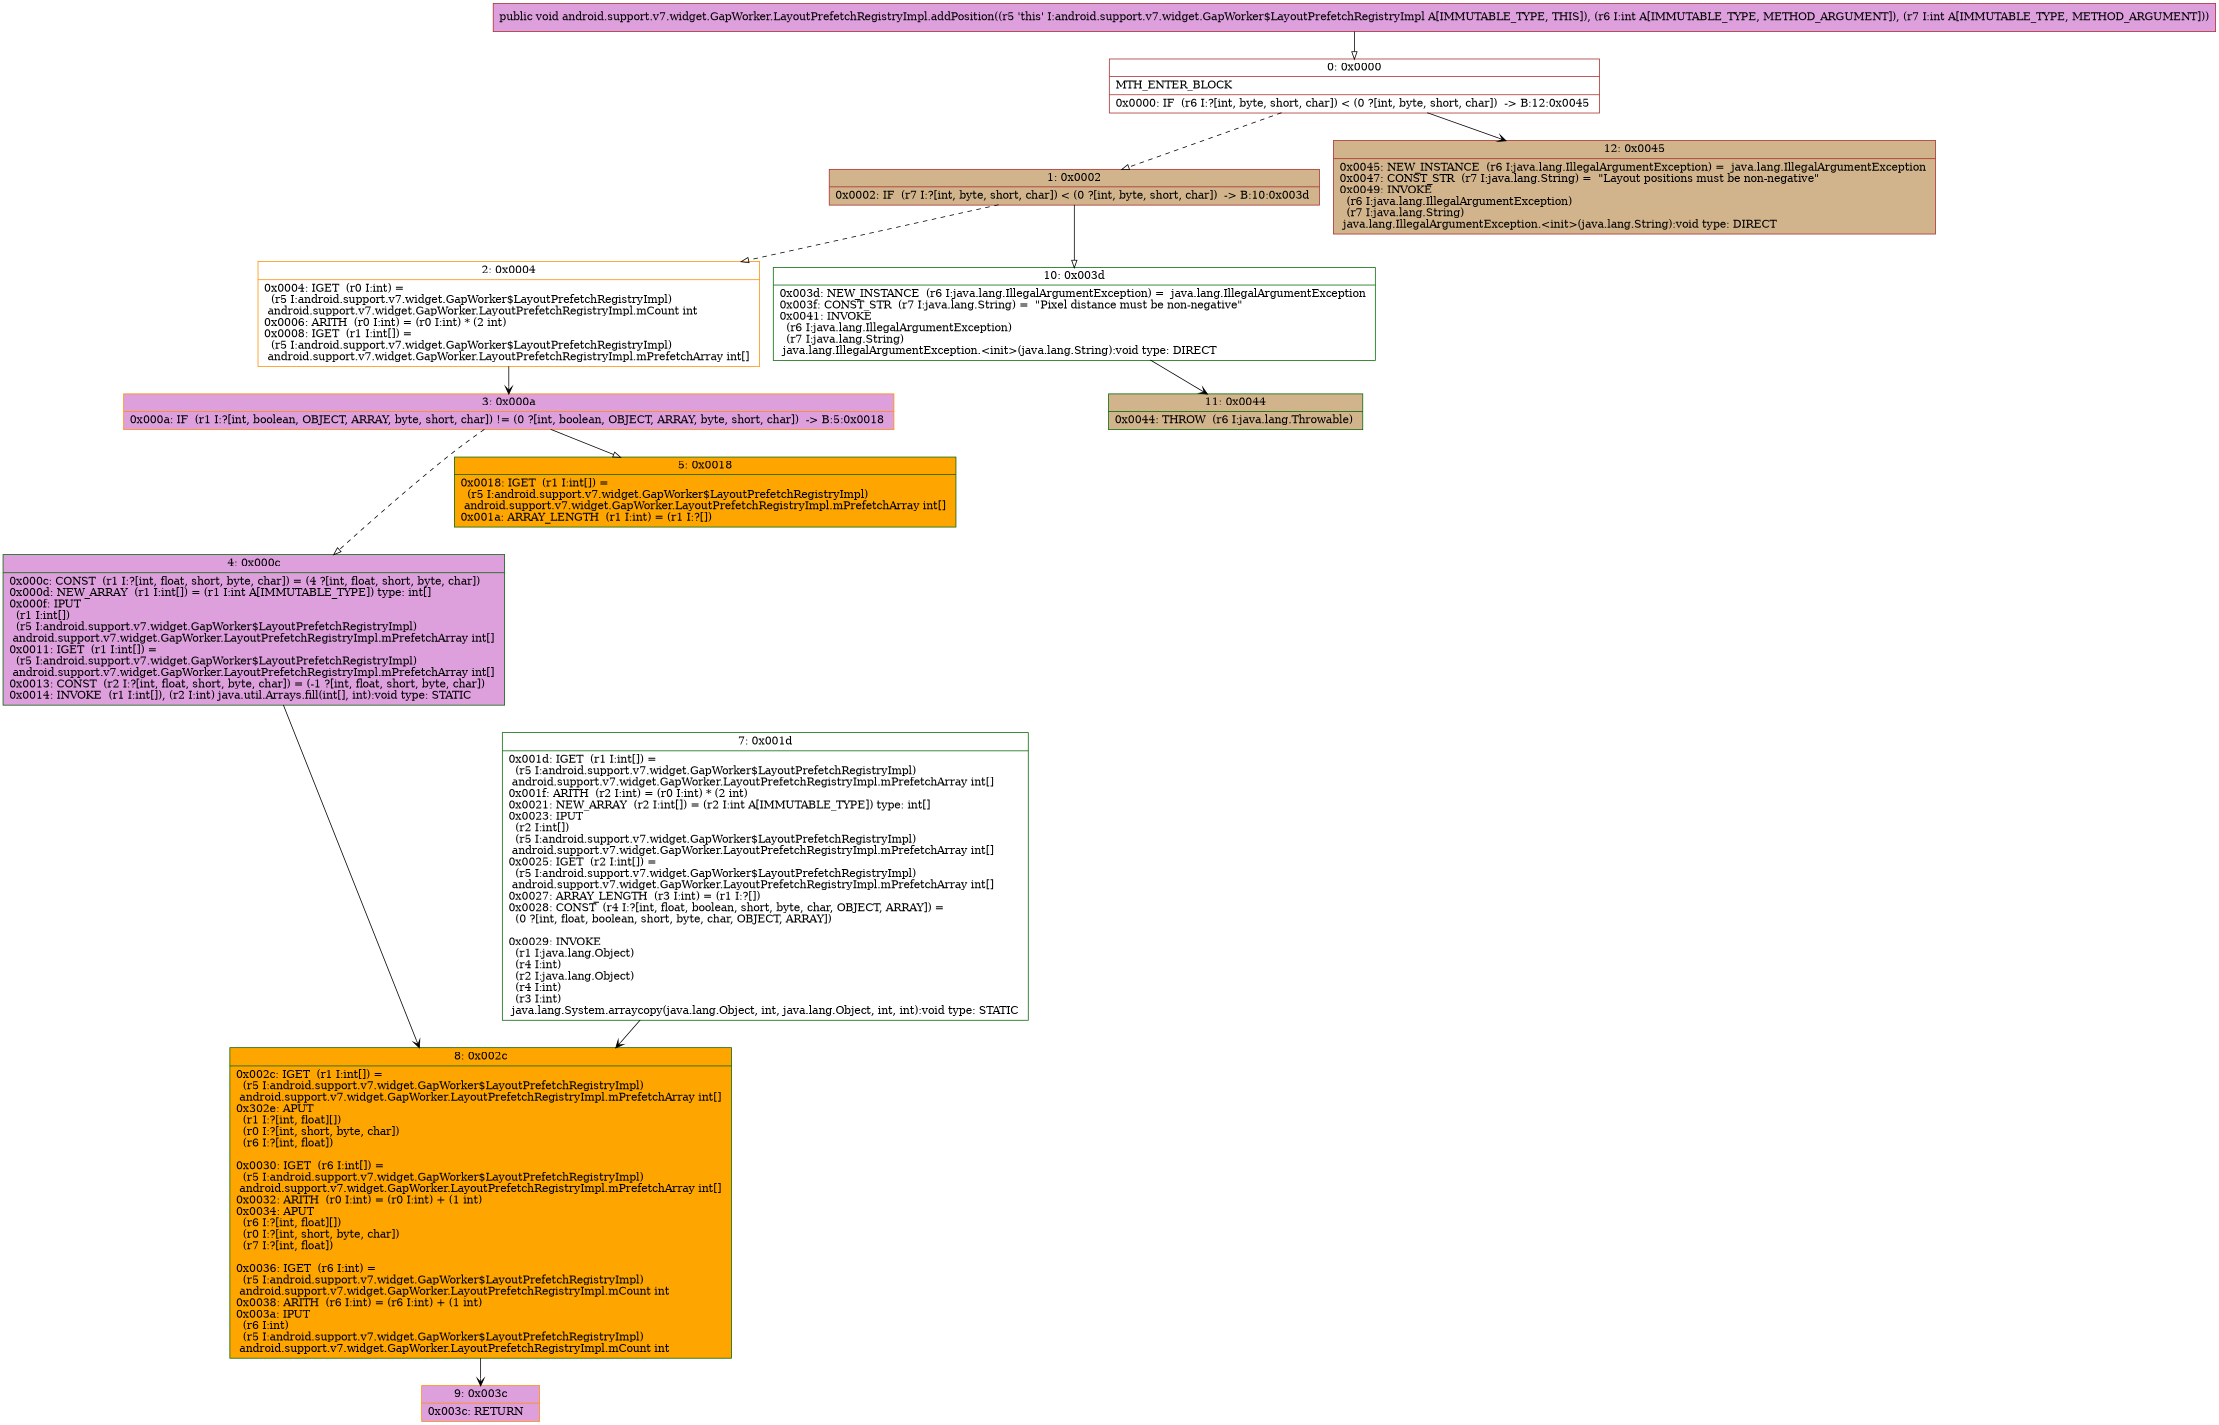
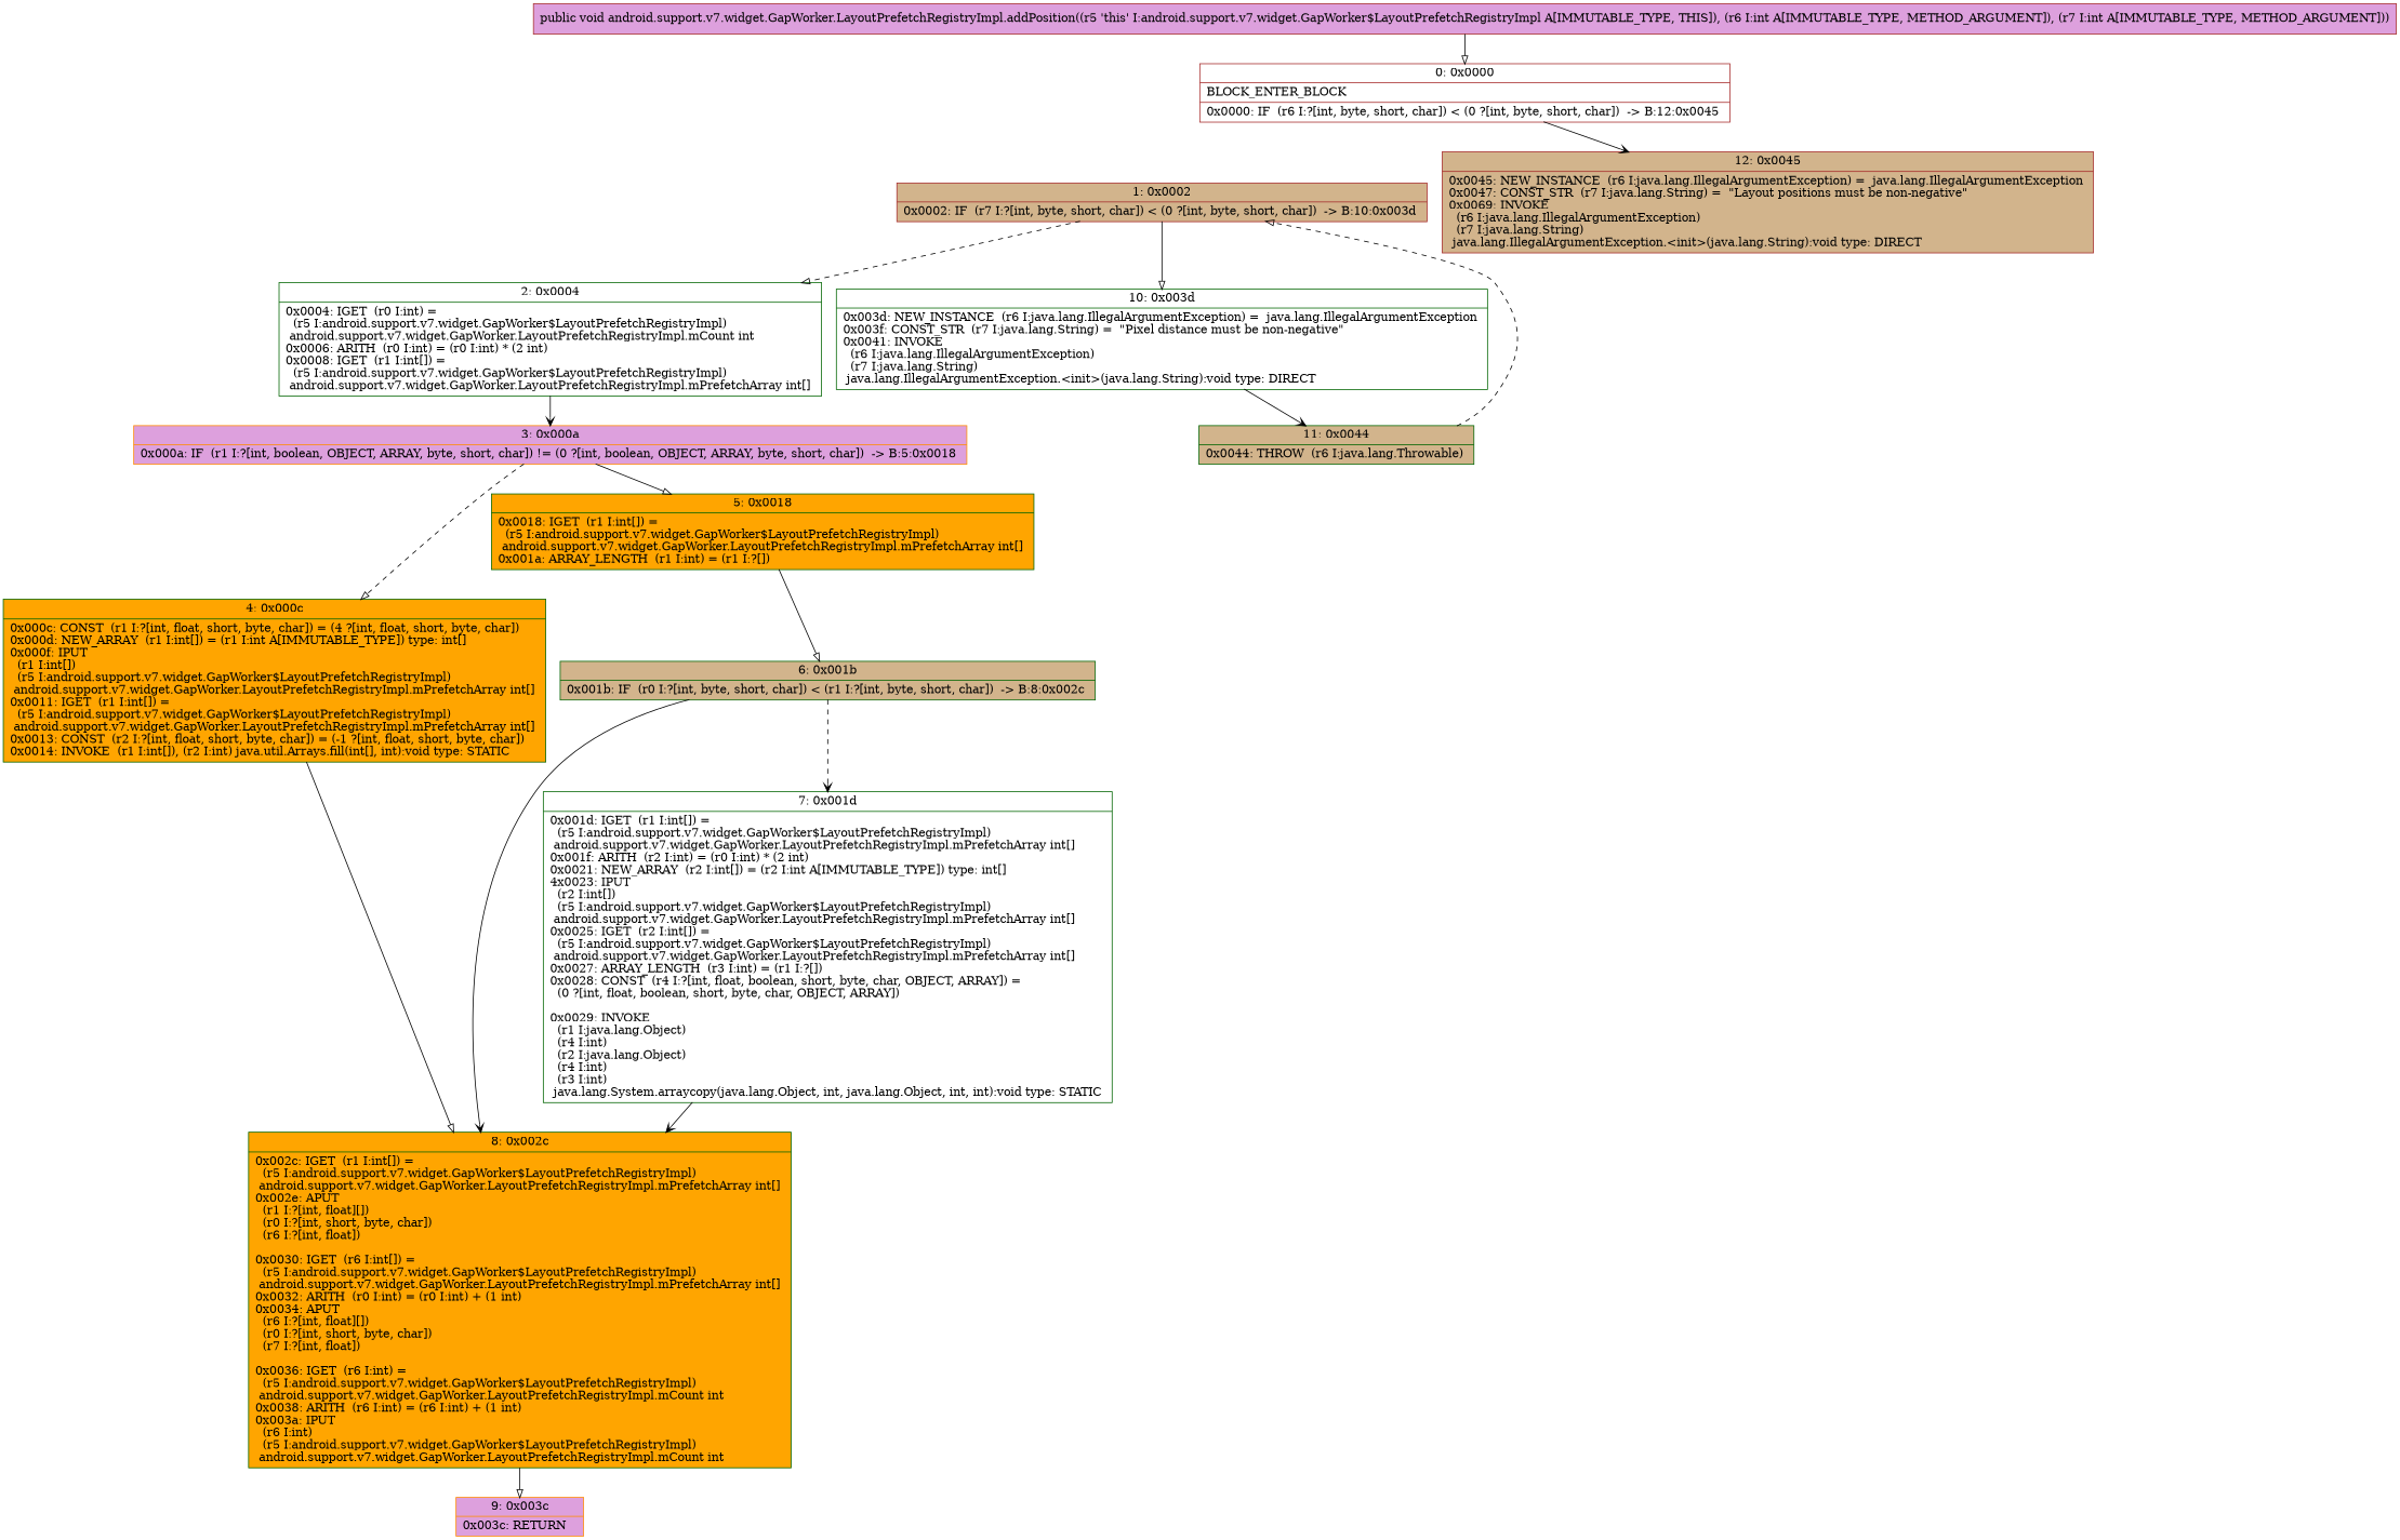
  digraph {
    node [color=darkgreen fillcolor=white shape=record style=filled]
    edge [arrowhead=vee]
-   n1 [color=brown label="{0\:\ 0x0000|MTH_ENTER_BLOCK\l|0x0000: IF  (r6 I:?[int, byte, short, char]) \< (0 ?[int, byte, short, char])  \-\> B:12:0x0045 \l}"]
+   n1 [color=brown label="{0\:\ 0x0000|BLOCK_ENTER_BLOCK\l|0x0000: IF  (r6 I:?[int, byte, short, char]) \< (0 ?[int, byte, short, char])  \-\> B:12:0x0045 \l}"]
    n2 [color=brown fillcolor=tan label="{1\:\ 0x0002|0x0002: IF  (r7 I:?[int, byte, short, char]) \< (0 ?[int, byte, short, char])  \-\> B:10:0x003d \l}"]
-   n3 [color=brown fillcolor=tan label="{12\:\ 0x0045|0x0045: NEW_INSTANCE  (r6 I:java.lang.IllegalArgumentException) =  java.lang.IllegalArgumentException \l0x0047: CONST_STR  (r7 I:java.lang.String) =  \"Layout positions must be non\-negative\" \l0x0049: INVOKE  \l  (r6 I:java.lang.IllegalArgumentException)\l  (r7 I:java.lang.String)\l java.lang.IllegalArgumentException.\<init\>(java.lang.String):void type: DIRECT \l}"]
-   n4 [color=darkorange label="{2\:\ 0x0004|0x0004: IGET  (r0 I:int) = \l  (r5 I:android.support.v7.widget.GapWorker$LayoutPrefetchRegistryImpl)\l android.support.v7.widget.GapWorker.LayoutPrefetchRegistryImpl.mCount int \l0x0006: ARITH  (r0 I:int) = (r0 I:int) * (2 int) \l0x0008: IGET  (r1 I:int[]) = \l  (r5 I:android.support.v7.widget.GapWorker$LayoutPrefetchRegistryImpl)\l android.support.v7.widget.GapWorker.LayoutPrefetchRegistryImpl.mPrefetchArray int[] \l}"]
+   n3 [color=brown fillcolor=tan label="{12\:\ 0x0045|0x0045: NEW_INSTANCE  (r6 I:java.lang.IllegalArgumentException) =  java.lang.IllegalArgumentException \l0x0047: CONST_STR  (r7 I:java.lang.String) =  \"Layout positions must be non\-negative\" \l0x0069: INVOKE  \l  (r6 I:java.lang.IllegalArgumentException)\l  (r7 I:java.lang.String)\l java.lang.IllegalArgumentException.\<init\>(java.lang.String):void type: DIRECT \l}"]
+   n4 [label="{2\:\ 0x0004|0x0004: IGET  (r0 I:int) = \l  (r5 I:android.support.v7.widget.GapWorker$LayoutPrefetchRegistryImpl)\l android.support.v7.widget.GapWorker.LayoutPrefetchRegistryImpl.mCount int \l0x0006: ARITH  (r0 I:int) = (r0 I:int) * (2 int) \l0x0008: IGET  (r1 I:int[]) = \l  (r5 I:android.support.v7.widget.GapWorker$LayoutPrefetchRegistryImpl)\l android.support.v7.widget.GapWorker.LayoutPrefetchRegistryImpl.mPrefetchArray int[] \l}"]
    n5 [label="{10\:\ 0x003d|0x003d: NEW_INSTANCE  (r6 I:java.lang.IllegalArgumentException) =  java.lang.IllegalArgumentException \l0x003f: CONST_STR  (r7 I:java.lang.String) =  \"Pixel distance must be non\-negative\" \l0x0041: INVOKE  \l  (r6 I:java.lang.IllegalArgumentException)\l  (r7 I:java.lang.String)\l java.lang.IllegalArgumentException.\<init\>(java.lang.String):void type: DIRECT \l}"]
    n6 [color=darkorange fillcolor=plum label="{3\:\ 0x000a|0x000a: IF  (r1 I:?[int, boolean, OBJECT, ARRAY, byte, short, char]) != (0 ?[int, boolean, OBJECT, ARRAY, byte, short, char])  \-\> B:5:0x0018 \l}"]
    n7 [fillcolor=tan label="{11\:\ 0x0044|0x0044: THROW  (r6 I:java.lang.Throwable) \l}"]
-   n8 [fillcolor=plum label="{4\:\ 0x000c|0x000c: CONST  (r1 I:?[int, float, short, byte, char]) = (4 ?[int, float, short, byte, char]) \l0x000d: NEW_ARRAY  (r1 I:int[]) = (r1 I:int A[IMMUTABLE_TYPE]) type: int[] \l0x000f: IPUT  \l  (r1 I:int[])\l  (r5 I:android.support.v7.widget.GapWorker$LayoutPrefetchRegistryImpl)\l android.support.v7.widget.GapWorker.LayoutPrefetchRegistryImpl.mPrefetchArray int[] \l0x0011: IGET  (r1 I:int[]) = \l  (r5 I:android.support.v7.widget.GapWorker$LayoutPrefetchRegistryImpl)\l android.support.v7.widget.GapWorker.LayoutPrefetchRegistryImpl.mPrefetchArray int[] \l0x0013: CONST  (r2 I:?[int, float, short, byte, char]) = (\-1 ?[int, float, short, byte, char]) \l0x0014: INVOKE  (r1 I:int[]), (r2 I:int) java.util.Arrays.fill(int[], int):void type: STATIC \l}"]
+   n8 [fillcolor=orange label="{4\:\ 0x000c|0x000c: CONST  (r1 I:?[int, float, short, byte, char]) = (4 ?[int, float, short, byte, char]) \l0x000d: NEW_ARRAY  (r1 I:int[]) = (r1 I:int A[IMMUTABLE_TYPE]) type: int[] \l0x000f: IPUT  \l  (r1 I:int[])\l  (r5 I:android.support.v7.widget.GapWorker$LayoutPrefetchRegistryImpl)\l android.support.v7.widget.GapWorker.LayoutPrefetchRegistryImpl.mPrefetchArray int[] \l0x0011: IGET  (r1 I:int[]) = \l  (r5 I:android.support.v7.widget.GapWorker$LayoutPrefetchRegistryImpl)\l android.support.v7.widget.GapWorker.LayoutPrefetchRegistryImpl.mPrefetchArray int[] \l0x0013: CONST  (r2 I:?[int, float, short, byte, char]) = (\-1 ?[int, float, short, byte, char]) \l0x0014: INVOKE  (r1 I:int[]), (r2 I:int) java.util.Arrays.fill(int[], int):void type: STATIC \l}"]
    n9 [fillcolor=orange label="{5\:\ 0x0018|0x0018: IGET  (r1 I:int[]) = \l  (r5 I:android.support.v7.widget.GapWorker$LayoutPrefetchRegistryImpl)\l android.support.v7.widget.GapWorker.LayoutPrefetchRegistryImpl.mPrefetchArray int[] \l0x001a: ARRAY_LENGTH  (r1 I:int) = (r1 I:?[]) \l}"]
-   n10 [fillcolor=orange label="{8\:\ 0x002c|0x002c: IGET  (r1 I:int[]) = \l  (r5 I:android.support.v7.widget.GapWorker$LayoutPrefetchRegistryImpl)\l android.support.v7.widget.GapWorker.LayoutPrefetchRegistryImpl.mPrefetchArray int[] \l0x302e: APUT  \l  (r1 I:?[int, float][])\l  (r0 I:?[int, short, byte, char])\l  (r6 I:?[int, float])\l \l0x0030: IGET  (r6 I:int[]) = \l  (r5 I:android.support.v7.widget.GapWorker$LayoutPrefetchRegistryImpl)\l android.support.v7.widget.GapWorker.LayoutPrefetchRegistryImpl.mPrefetchArray int[] \l0x0032: ARITH  (r0 I:int) = (r0 I:int) + (1 int) \l0x0034: APUT  \l  (r6 I:?[int, float][])\l  (r0 I:?[int, short, byte, char])\l  (r7 I:?[int, float])\l \l0x0036: IGET  (r6 I:int) = \l  (r5 I:android.support.v7.widget.GapWorker$LayoutPrefetchRegistryImpl)\l android.support.v7.widget.GapWorker.LayoutPrefetchRegistryImpl.mCount int \l0x0038: ARITH  (r6 I:int) = (r6 I:int) + (1 int) \l0x003a: IPUT  \l  (r6 I:int)\l  (r5 I:android.support.v7.widget.GapWorker$LayoutPrefetchRegistryImpl)\l android.support.v7.widget.GapWorker.LayoutPrefetchRegistryImpl.mCount int \l}"]
+   n10 [fillcolor=orange label="{8\:\ 0x002c|0x002c: IGET  (r1 I:int[]) = \l  (r5 I:android.support.v7.widget.GapWorker$LayoutPrefetchRegistryImpl)\l android.support.v7.widget.GapWorker.LayoutPrefetchRegistryImpl.mPrefetchArray int[] \l0x002e: APUT  \l  (r1 I:?[int, float][])\l  (r0 I:?[int, short, byte, char])\l  (r6 I:?[int, float])\l \l0x0030: IGET  (r6 I:int[]) = \l  (r5 I:android.support.v7.widget.GapWorker$LayoutPrefetchRegistryImpl)\l android.support.v7.widget.GapWorker.LayoutPrefetchRegistryImpl.mPrefetchArray int[] \l0x0032: ARITH  (r0 I:int) = (r0 I:int) + (1 int) \l0x0034: APUT  \l  (r6 I:?[int, float][])\l  (r0 I:?[int, short, byte, char])\l  (r7 I:?[int, float])\l \l0x0036: IGET  (r6 I:int) = \l  (r5 I:android.support.v7.widget.GapWorker$LayoutPrefetchRegistryImpl)\l android.support.v7.widget.GapWorker.LayoutPrefetchRegistryImpl.mCount int \l0x0038: ARITH  (r6 I:int) = (r6 I:int) + (1 int) \l0x003a: IPUT  \l  (r6 I:int)\l  (r5 I:android.support.v7.widget.GapWorker$LayoutPrefetchRegistryImpl)\l android.support.v7.widget.GapWorker.LayoutPrefetchRegistryImpl.mCount int \l}"]
+   n11 [fillcolor=tan label="{6\:\ 0x001b|0x001b: IF  (r0 I:?[int, byte, short, char]) \< (r1 I:?[int, byte, short, char])  \-\> B:8:0x002c \l}"]
    n12 [color=darkorange fillcolor=plum label="{9\:\ 0x003c|0x003c: RETURN   \l}"]
-   n13 [label="{7\:\ 0x001d|0x001d: IGET  (r1 I:int[]) = \l  (r5 I:android.support.v7.widget.GapWorker$LayoutPrefetchRegistryImpl)\l android.support.v7.widget.GapWorker.LayoutPrefetchRegistryImpl.mPrefetchArray int[] \l0x001f: ARITH  (r2 I:int) = (r0 I:int) * (2 int) \l0x0021: NEW_ARRAY  (r2 I:int[]) = (r2 I:int A[IMMUTABLE_TYPE]) type: int[] \l0x0023: IPUT  \l  (r2 I:int[])\l  (r5 I:android.support.v7.widget.GapWorker$LayoutPrefetchRegistryImpl)\l android.support.v7.widget.GapWorker.LayoutPrefetchRegistryImpl.mPrefetchArray int[] \l0x0025: IGET  (r2 I:int[]) = \l  (r5 I:android.support.v7.widget.GapWorker$LayoutPrefetchRegistryImpl)\l android.support.v7.widget.GapWorker.LayoutPrefetchRegistryImpl.mPrefetchArray int[] \l0x0027: ARRAY_LENGTH  (r3 I:int) = (r1 I:?[]) \l0x0028: CONST  (r4 I:?[int, float, boolean, short, byte, char, OBJECT, ARRAY]) = \l  (0 ?[int, float, boolean, short, byte, char, OBJECT, ARRAY])\l \l0x0029: INVOKE  \l  (r1 I:java.lang.Object)\l  (r4 I:int)\l  (r2 I:java.lang.Object)\l  (r4 I:int)\l  (r3 I:int)\l java.lang.System.arraycopy(java.lang.Object, int, java.lang.Object, int, int):void type: STATIC \l}"]
+   n13 [label="{7\:\ 0x001d|0x001d: IGET  (r1 I:int[]) = \l  (r5 I:android.support.v7.widget.GapWorker$LayoutPrefetchRegistryImpl)\l android.support.v7.widget.GapWorker.LayoutPrefetchRegistryImpl.mPrefetchArray int[] \l0x001f: ARITH  (r2 I:int) = (r0 I:int) * (2 int) \l0x0021: NEW_ARRAY  (r2 I:int[]) = (r2 I:int A[IMMUTABLE_TYPE]) type: int[] \l4x0023: IPUT  \l  (r2 I:int[])\l  (r5 I:android.support.v7.widget.GapWorker$LayoutPrefetchRegistryImpl)\l android.support.v7.widget.GapWorker.LayoutPrefetchRegistryImpl.mPrefetchArray int[] \l0x0025: IGET  (r2 I:int[]) = \l  (r5 I:android.support.v7.widget.GapWorker$LayoutPrefetchRegistryImpl)\l android.support.v7.widget.GapWorker.LayoutPrefetchRegistryImpl.mPrefetchArray int[] \l0x0027: ARRAY_LENGTH  (r3 I:int) = (r1 I:?[]) \l0x0028: CONST  (r4 I:?[int, float, boolean, short, byte, char, OBJECT, ARRAY]) = \l  (0 ?[int, float, boolean, short, byte, char, OBJECT, ARRAY])\l \l0x0029: INVOKE  \l  (r1 I:java.lang.Object)\l  (r4 I:int)\l  (r2 I:java.lang.Object)\l  (r4 I:int)\l  (r3 I:int)\l java.lang.System.arraycopy(java.lang.Object, int, java.lang.Object, int, int):void type: STATIC \l}"]
    n14 [color=brown fillcolor=plum label="{public void android.support.v7.widget.GapWorker.LayoutPrefetchRegistryImpl.addPosition((r5 'this' I:android.support.v7.widget.GapWorker$LayoutPrefetchRegistryImpl A[IMMUTABLE_TYPE, THIS]), (r6 I:int A[IMMUTABLE_TYPE, METHOD_ARGUMENT]), (r7 I:int A[IMMUTABLE_TYPE, METHOD_ARGUMENT])) }"]
-   n1 -> n2 [arrowhead=onormal style=dashed]
+   n7 -> n2 [arrowhead=onormal style=dashed]
    n1 -> n3
    n2 -> n4 [arrowhead=onormal style=dashed]
    n2 -> n5 [arrowhead=onormal]
    n4 -> n6
    n5 -> n7
    n6 -> n8 [arrowhead=onormal style=dashed]
    n6 -> n9 [arrowhead=onormal]
-   n8 -> n10
-   n10 -> n12
+   n8 -> n10 [arrowhead=onormal]
+   n9 -> n11 [arrowhead=onormal]
+   n10 -> n12 [arrowhead=onormal]
+   n11 -> n10
+   n11 -> n13 [style=dashed]
    n13 -> n10
    n14 -> n1 [arrowhead=onormal]
  }
